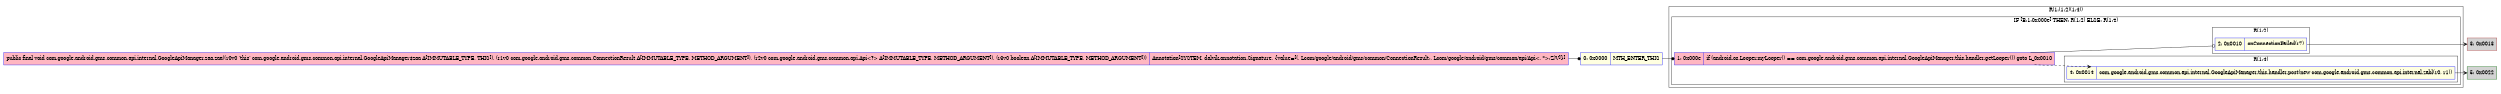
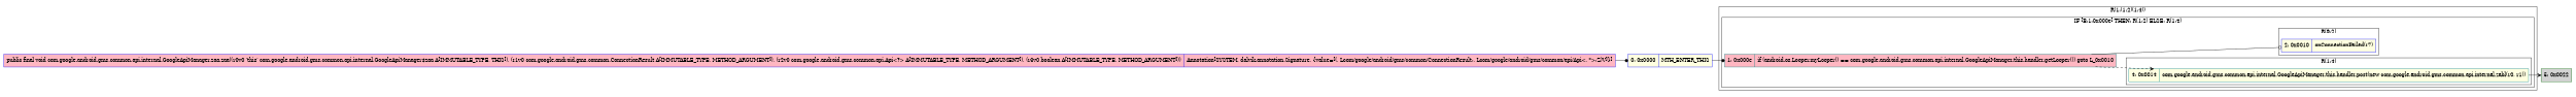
  digraph {
    rankdir=LR
    node [color=blue fillcolor=lightyellow shape=record style=filled]
    edge [arrowhead=vee]
    n1 [label="{2\:\ 0x0010|onConnectionFailed(r7)\l}"]
-   n2 [label="{4\:\ 0x0014|com.google.android.gms.common.api.internal.GoogleApiManager.this.handler.post(new com.google.android.gms.common.api.internal.zabl(r0, r1))\l}"]
-   n3 [fillcolor=lightpink label="{1\:\ 0x000e|if (android.os.Looper.myLooper() == com.google.android.gms.common.api.internal.GoogleApiManager.this.handler.getLooper()) goto L_0x0010\l}"]
-   n4 [color=brown fillcolor=lightgrey label="{3\:\ 0x0013}"]
+   n2 [color=teal label="{4\:\ 0x0014|com.google.android.gms.common.api.internal.GoogleApiManager.this.handler.post(new com.google.android.gms.common.api.internal.zabl(r0, r1))\l}"]
+   n3 [color=teal fillcolor=lightpink label="{1\:\ 0x000e|if (android.os.Looper.myLooper() == com.google.android.gms.common.api.internal.GoogleApiManager.this.handler.getLooper()) goto L_0x0010\l}"]
    n5 [color=darkgreen fillcolor=lightgrey label="{5\:\ 0x0022}"]
    n6 [label="{0\:\ 0x0000|MTH_ENTER_THIS\l}"]
    n7 [fillcolor=lightpink label="{public final void com.google.android.gms.common.api.internal.GoogleApiManager.zaa.zaa((r0v0 'this' com.google.android.gms.common.api.internal.GoogleApiManager$zaa A[IMMUTABLE_TYPE, THIS]), (r1v0 com.google.android.gms.common.ConnectionResult A[IMMUTABLE_TYPE, METHOD_ARGUMENT]), (r2v0 com.google.android.gms.common.api.Api\<?\> A[IMMUTABLE_TYPE, METHOD_ARGUMENT]), (r3v0 boolean A[IMMUTABLE_TYPE, METHOD_ARGUMENT]))  | Annotation[SYSTEM, dalvik.annotation.Signature, \{value=[(, Lcom\/google\/android\/gms\/common\/ConnectionResult;, Lcom\/google\/android\/gms\/common\/api\/Api\<, *\>;Z)V]\}]\l}"]
    subgraph cluster_1 {
      label="R(1:(1:2)(1:4))"
      subgraph cluster_2 {
        label="IF [B:1:0x000e] THEN: R(1:2) ELSE: R(1:4)"
        n3
        subgraph cluster_3 {
-         label="R(1:2)"
+         label="R(9:2)"
          n1
        }
        subgraph cluster_4 {
          label="R(1:4)"
          n2
        }
      }
    }
-   n1 -> n4
    n2 -> n5
    n3 -> n1 [arrowhead=odot]
    n3 -> n2 [style=dashed]
    n6 -> n3 [arrowhead=dot]
    n7 -> n6 [arrowhead=dot]
  }
